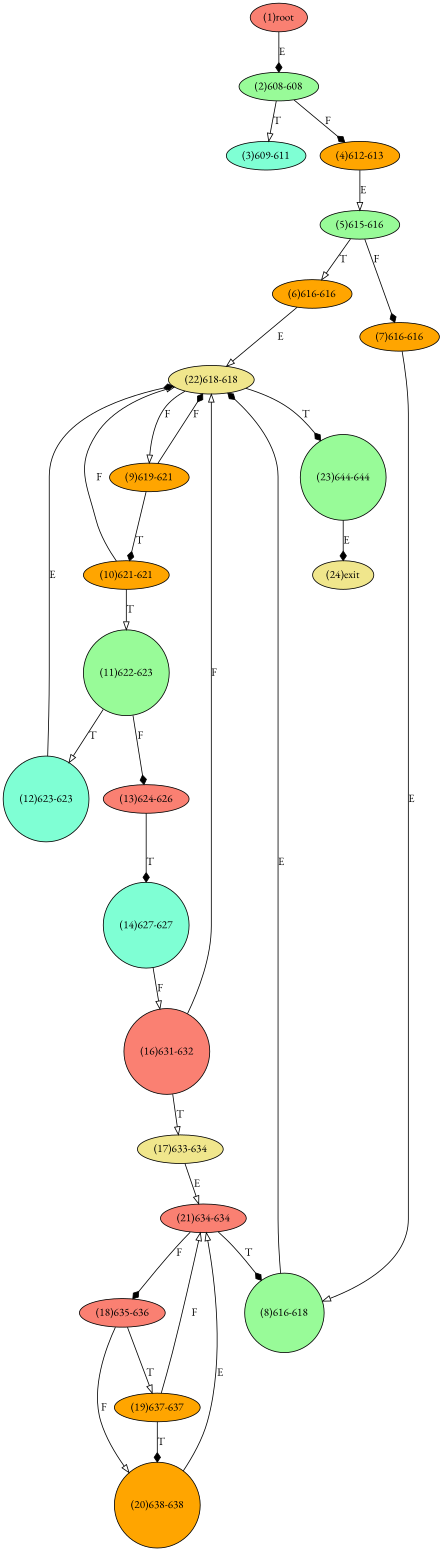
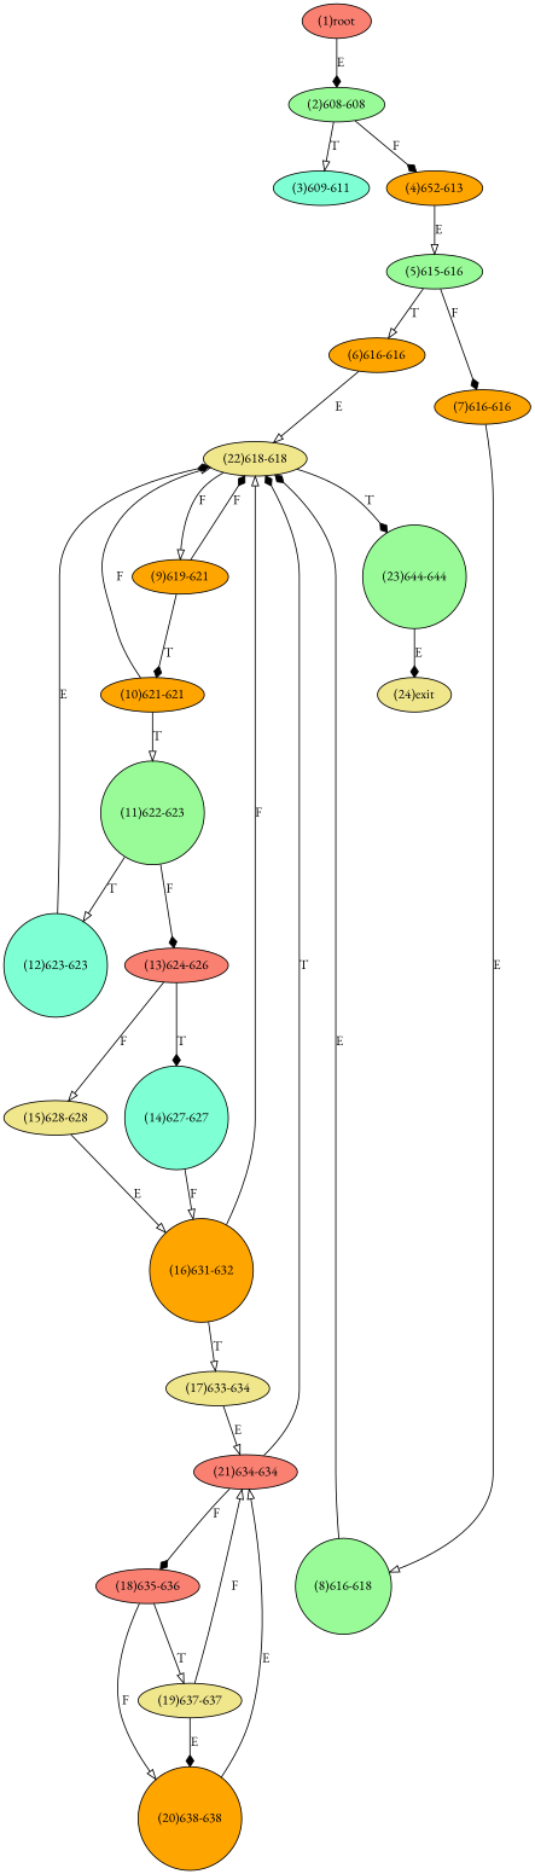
  digraph {
    fontname="EB Garamond"
    node [fillcolor=orange fontname="EB Garamond" shape=ellipse style=filled]
    edge [arrowhead=onormal fontname="EB Garamond"]
    n1 [fillcolor=salmon label="(1)root"]
    n2 [fillcolor=palegreen label="(2)608-608"]
    n3 [fillcolor=aquamarine label="(3)609-611"]
-   n4 [label="(4)612-613"]
+   n4 [label="(4)652-613"]
    n5 [fillcolor=palegreen label="(5)615-616"]
    n6 [label="(6)616-616"]
    n7 [label="(7)616-616"]
    n8 [fillcolor=khaki label="(22)618-618"]
    n9 [fillcolor=palegreen label="(8)616-618" shape=circle]
    n10 [label="(9)619-621"]
    n11 [fillcolor=palegreen label="(23)644-644" shape=circle]
    n12 [label="(10)621-621"]
    n13 [fillcolor=palegreen label="(11)622-623" shape=circle]
    n14 [fillcolor=aquamarine label="(12)623-623" shape=circle]
    n15 [fillcolor=salmon label="(13)624-626"]
    n16 [fillcolor=aquamarine label="(14)627-627" shape=circle]
-   n18 [fillcolor=salmon label="(16)631-632" shape=circle]
+   n17 [fillcolor=khaki label="(15)628-628"]
+   n18 [label="(16)631-632" shape=circle]
    n19 [fillcolor=khaki label="(17)633-634"]
    n20 [fillcolor=salmon label="(21)634-634"]
    n21 [fillcolor=salmon label="(18)635-636"]
-   n22 [label="(19)637-637"]
+   n22 [fillcolor=khaki label="(19)637-637"]
    n23 [label="(20)638-638" shape=circle]
    n24 [fillcolor=khaki label="(24)exit"]
    n1 -> n2 [arrowhead=diamond label=E]
    n2 -> n3 [label=T]
    n2 -> n4 [arrowhead=diamond label=F]
    n4 -> n5 [label=E]
    n5 -> n6 [label=T]
    n5 -> n7 [arrowhead=diamond label=F]
    n6 -> n8 [label=E]
    n7 -> n9 [label=E]
    n8 -> n10 [label=F]
    n8 -> n11 [arrowhead=diamond label=T]
    n9 -> n8 [arrowhead=diamond label=E]
    n10 -> n8 [arrowhead=diamond label=F]
    n10 -> n12 [arrowhead=diamond label=T]
    n11 -> n24 [arrowhead=diamond label=E]
    n12 -> n8 [label=F]
    n12 -> n13 [label=T]
    n13 -> n14 [label=T]
    n13 -> n15 [arrowhead=diamond label=F]
    n14 -> n8 [arrowhead=diamond label=E]
    n15 -> n16 [arrowhead=diamond label=T]
+   n15 -> n17 [label=F]
    n16 -> n18 [label=F]
+   n17 -> n18 [label=E]
    n18 -> n8 [label=F]
    n18 -> n19 [label=T]
    n19 -> n20 [label=E]
-   n20 -> n9 [arrowhead=diamond label=T]
+   n20 -> n8 [arrowhead=diamond label=T]
    n20 -> n21 [arrowhead=diamond label=F]
    n21 -> n22 [label=T]
    n21 -> n23 [label=F]
    n22 -> n20 [label=F]
-   n22 -> n23 [arrowhead=diamond label=T]
+   n22 -> n23 [arrowhead=diamond label=E]
    n23 -> n20 [label=E]
  }
